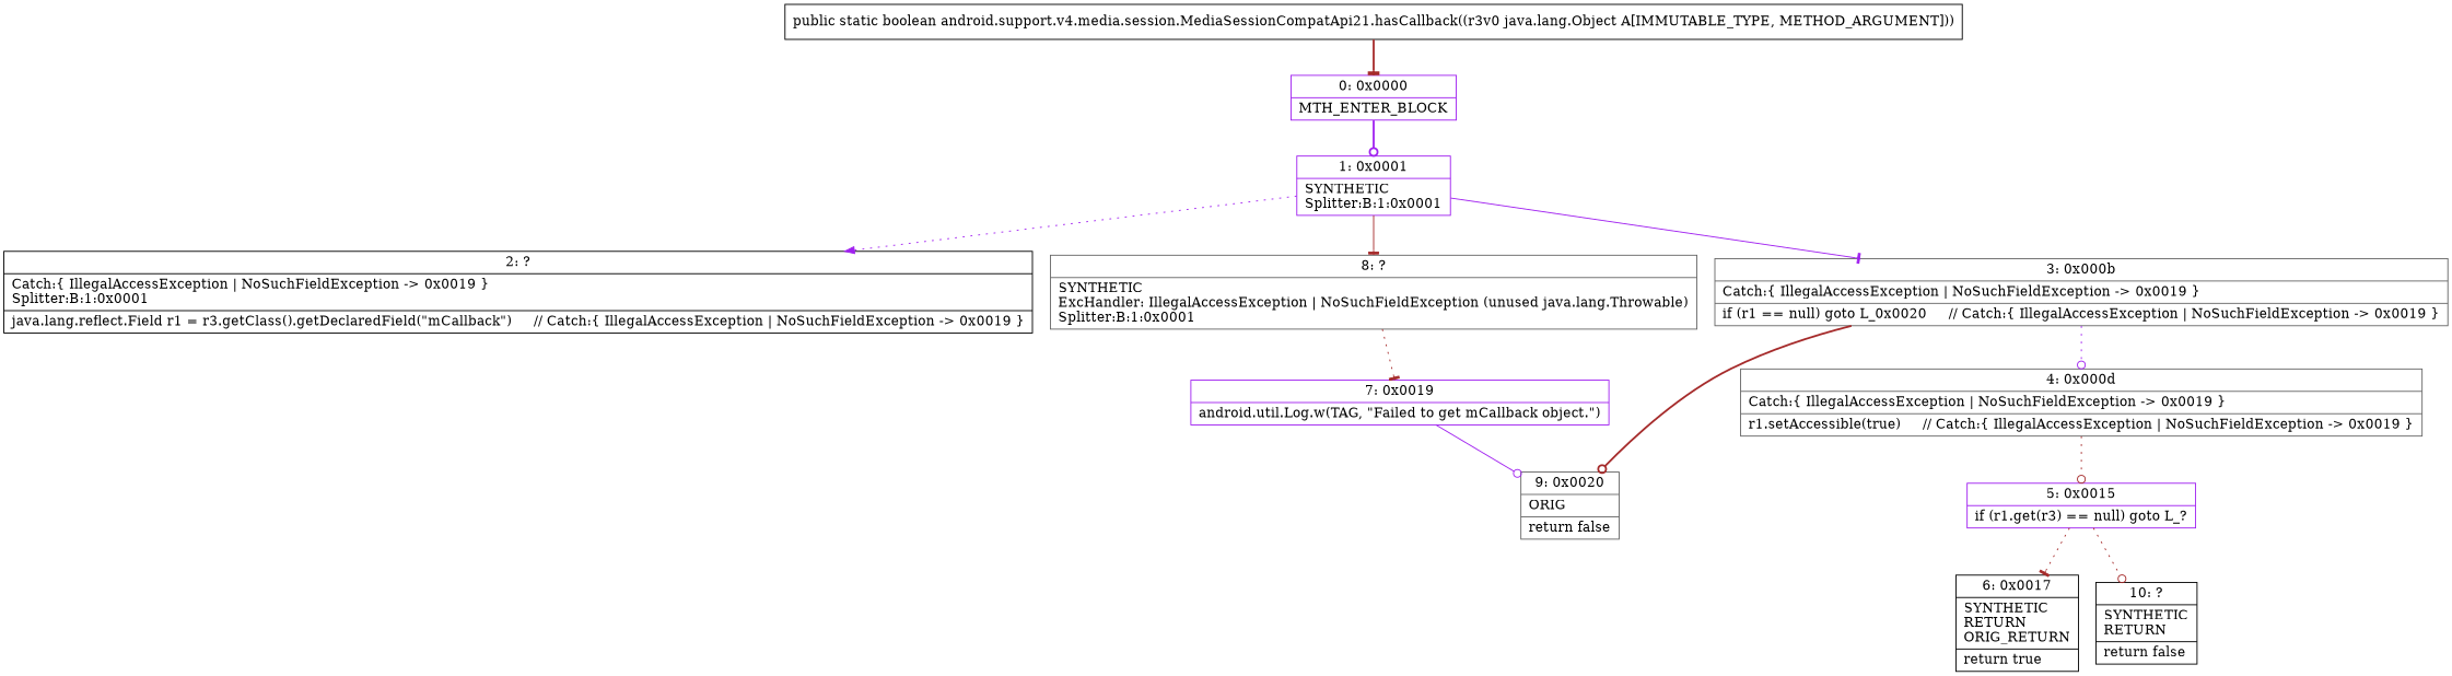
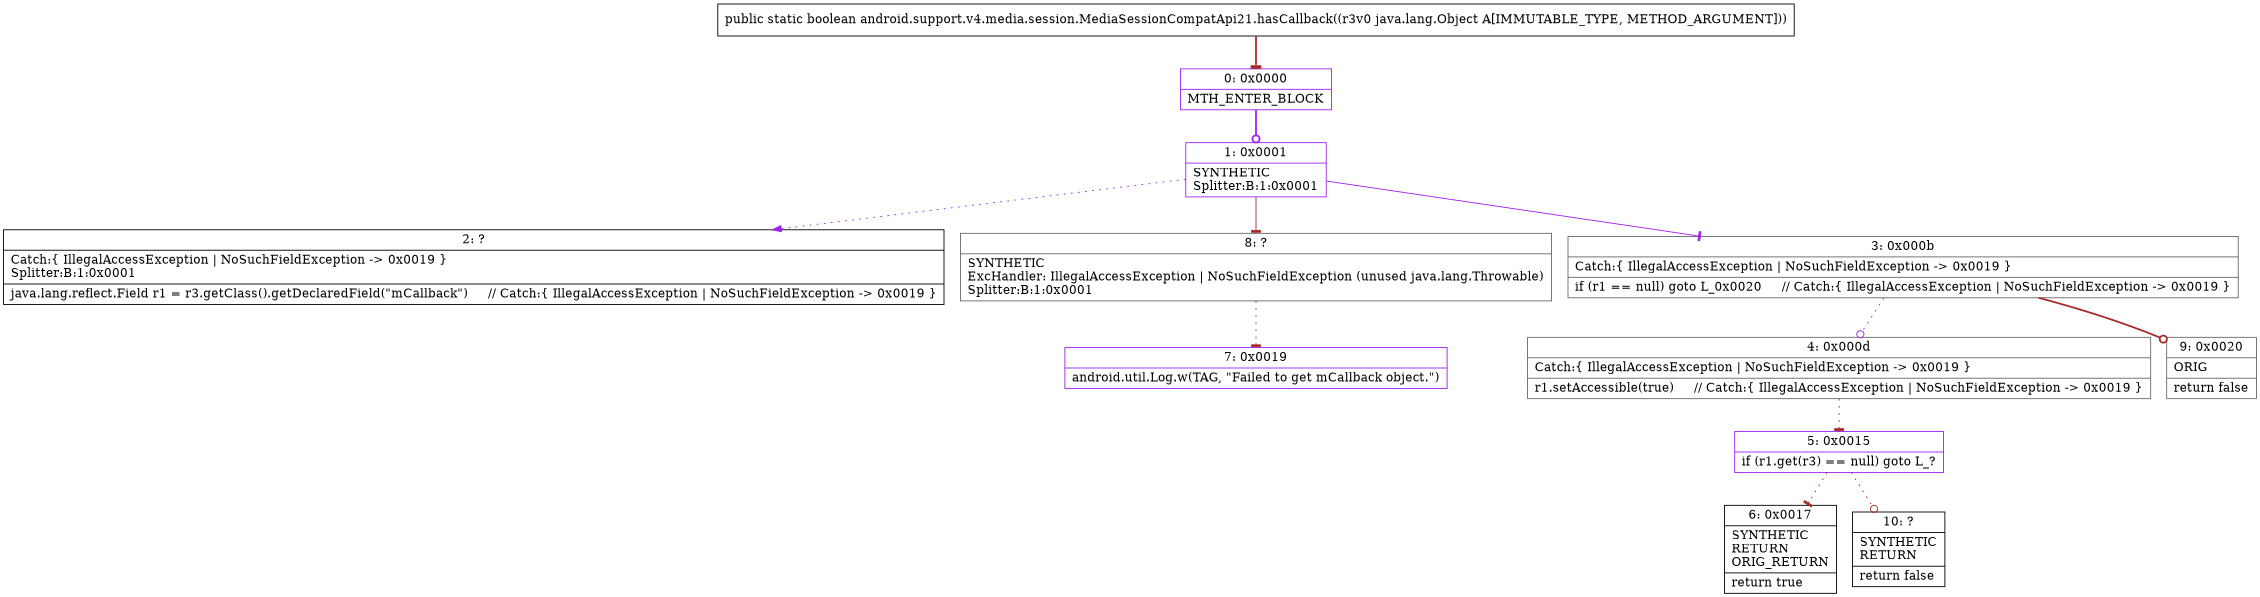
  digraph {
    node [color=purple shape=record]
    edge [arrowhead=odot color=brown style=dotted]
    n1 [label="{0\:\ 0x0000|MTH_ENTER_BLOCK\l}"]
    n2 [label="{1\:\ 0x0001|SYNTHETIC\lSplitter:B:1:0x0001\l}"]
    n3 [color=black label="{2\:\ ?|Catch:\{ IllegalAccessException \| NoSuchFieldException \-\> 0x0019 \}\lSplitter:B:1:0x0001\l|java.lang.reflect.Field r1 = r3.getClass().getDeclaredField(\"mCallback\")     \/\/ Catch:\{ IllegalAccessException \| NoSuchFieldException \-\> 0x0019 \}\l}"]
    n4 [color=gray40 label="{8\:\ ?|SYNTHETIC\lExcHandler: IllegalAccessException \| NoSuchFieldException (unused java.lang.Throwable)\lSplitter:B:1:0x0001\l}"]
    n5 [color=gray40 label="{3\:\ 0x000b|Catch:\{ IllegalAccessException \| NoSuchFieldException \-\> 0x0019 \}\l|if (r1 == null) goto L_0x0020     \/\/ Catch:\{ IllegalAccessException \| NoSuchFieldException \-\> 0x0019 \}\l}"]
    n6 [label="{7\:\ 0x0019|android.util.Log.w(TAG, \"Failed to get mCallback object.\")\l}"]
    n7 [color=gray40 label="{4\:\ 0x000d|Catch:\{ IllegalAccessException \| NoSuchFieldException \-\> 0x0019 \}\l|r1.setAccessible(true)     \/\/ Catch:\{ IllegalAccessException \| NoSuchFieldException \-\> 0x0019 \}\l}"]
    n8 [color=gray40 label="{9\:\ 0x0020|ORIG\l|return false\l}"]
    n9 [label="{5\:\ 0x0015|if (r1.get(r3) == null) goto L_?\l}"]
    n10 [color=black label="{6\:\ 0x0017|SYNTHETIC\lRETURN\lORIG_RETURN\l|return true\l}"]
    n11 [color=black label="{10\:\ ?|SYNTHETIC\lRETURN\l|return false\l}"]
    n12 [color=black label="{public static boolean android.support.v4.media.session.MediaSessionCompatApi21.hasCallback((r3v0 java.lang.Object A[IMMUTABLE_TYPE, METHOD_ARGUMENT])) }"]
    n1 -> n2 [color=purple style=bold]
    n2 -> n3 [arrowhead=normal color=purple]
    n2 -> n4 [arrowhead=tee style=solid]
    n2 -> n5 [arrowhead=tee color=purple style=solid]
    n4 -> n6 [arrowhead=tee]
    n5 -> n7 [color=purple]
    n5 -> n8 [style=bold]
-   n6 -> n8 [color=purple style=solid]
-   n7 -> n9
+   n7 -> n9 [arrowhead=tee]
    n9 -> n10 [arrowhead=tee]
    n9 -> n11
    n12 -> n1 [arrowhead=tee style=bold]
  }
